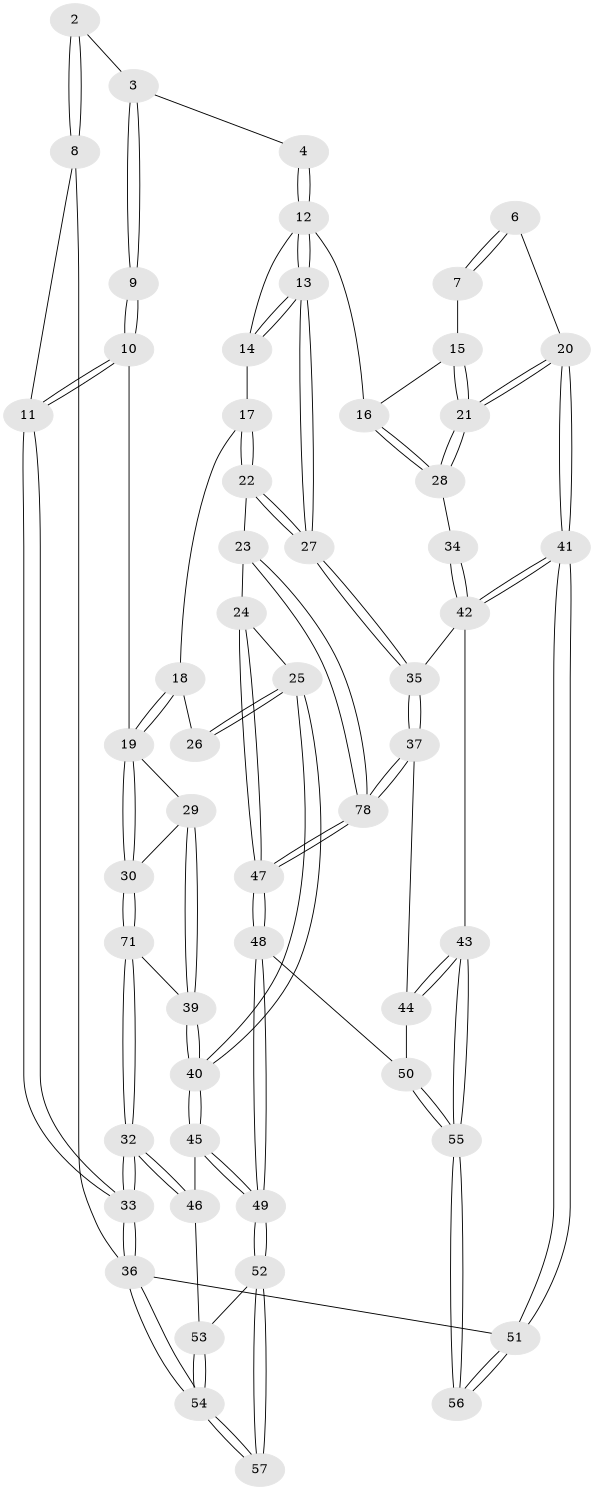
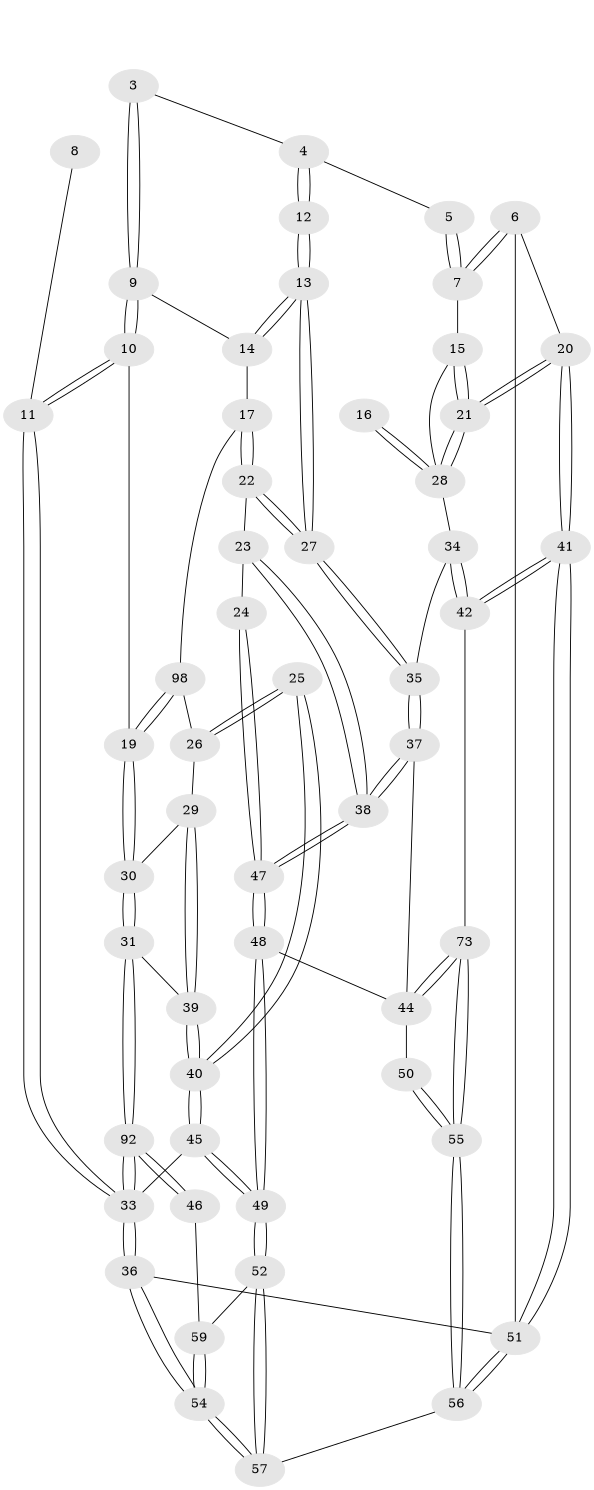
  graph {
    fontname="DejaVu Serif"
    node [color=gray90 fontname="DejaVu Serif" style=filled]
    edge [fontname="DejaVu Serif"]
-   2
    8
    3
    6
    7
    20
    51
    11
    36
    4
    9
+   5
    12
    10
    14
    13
    16
    15
    21
    41
    56
    33
    54
    19
    17
    30
    27
    28
    35
-   18
+   18 [label=98]
    22
    34
    26
    23
    29
-   31 [label=71]
+   31
    42
    24
-   38 [label=78]
+   38
    25
    47
    40
    48
    45
    39
    37
-   32
+   32 [label=92]
    46
-   53
-   43
+   53 [label=59]
+   43 [label=73]
    44
    57
    50
    49
    55
    52
-   2 -- 8
-   2 -- 8
-   2 -- 3
    8 -- 11
-   8 -- 36
    3 -- 4
    3 -- 9
    3 -- 9
    6 -- 7
    6 -- 7
    6 -- 20
+   6 -- 51
    7 -- 15
    20 -- 21
    20 -- 21
    20 -- 41
    20 -- 41
    51 -- 56
    51 -- 56
    11 -- 33
    11 -- 33
    36 -- 51
    36 -- 54
    36 -- 54
+   4 -- 5
    4 -- 12
    4 -- 12
    9 -- 10
    9 -- 10
-   12 -- 14
+   9 -- 14
+   5 -- 7
+   5 -- 7
    12 -- 13
    12 -- 13
-   12 -- 16
    10 -- 11
    10 -- 11
    10 -- 19
    14 -- 17
    13 -- 14
    13 -- 14
    13 -- 27
    13 -- 27
    16 -- 28
    16 -- 28
-   15 -- 16
+   15 -- 28
    15 -- 21
    15 -- 21
    21 -- 28
    21 -- 28
    41 -- 51
    41 -- 51
    41 -- 42
    41 -- 42
+   56 -- 57
    33 -- 36
    33 -- 36
    54 -- 57
    54 -- 57
    19 -- 30
    19 -- 30
    17 -- 18
    17 -- 22
    17 -- 22
    30 -- 31
    30 -- 31
    27 -- 35
    27 -- 35
    28 -- 34
    35 -- 37
    35 -- 37
    18 -- 19
    18 -- 19
    18 -- 26
    22 -- 27
    22 -- 27
    22 -- 23
-   42 -- 35
+   34 -- 35
    34 -- 42
    34 -- 42
-   19 -- 29
+   26 -- 29
    23 -- 24
    23 -- 38
    23 -- 38
    29 -- 30
    29 -- 39
    29 -- 39
    31 -- 39
    31 -- 32
    31 -- 32
    42 -- 43
-   24 -- 25
    24 -- 47
    24 -- 47
    38 -- 47
    38 -- 47
    25 -- 26
    25 -- 26
    25 -- 40
    25 -- 40
    47 -- 48
    47 -- 48
    40 -- 45
    40 -- 45
-   48 -- 50
+   48 -- 44
    48 -- 49
    48 -- 49
-   45 -- 46
+   45 -- 33
    45 -- 49
    45 -- 49
    39 -- 40
    39 -- 40
    37 -- 38
    37 -- 38
    37 -- 44
    32 -- 33
    32 -- 33
    32 -- 46
    32 -- 46
    46 -- 53
    53 -- 54
    53 -- 54
    43 -- 44
    43 -- 44
    43 -- 55
    43 -- 55
    44 -- 50
    50 -- 55
    50 -- 55
    49 -- 52
    49 -- 52
    55 -- 56
    55 -- 56
    52 -- 53
    52 -- 57
    52 -- 57
  }
